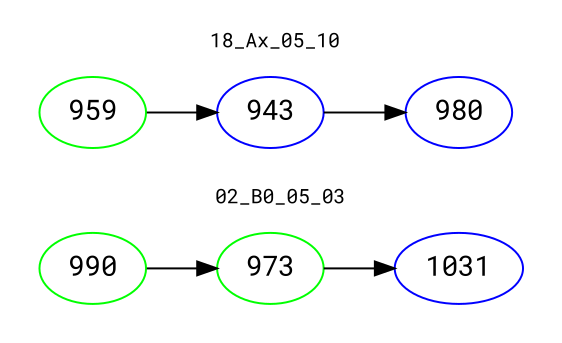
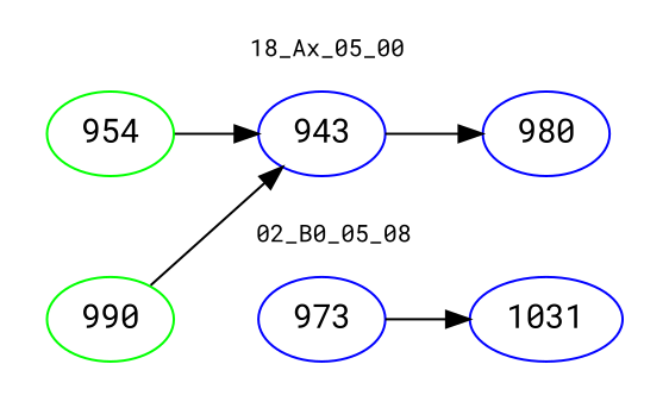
  digraph {
    fontname="Roboto Mono"
    rankdir=LR
    node [color=green fontname="Roboto Mono"]
    edge [color=black fontname="Roboto Mono"]
-   n1 [label=959]
+   n1 [label=954]
    n2 [color=blue label=943]
    n3 [color=blue label=980]
    n4 [label=990]
-   n5 [label=973]
+   n5 [color=blue label=973]
    n6 [color=blue label=1031]
    subgraph cluster_1 {
      color=white
      fontsize=10
-     label="18_Ax_05_10"
+     label="18_Ax_05_00"
      n1
      n2
      n3
    }
    subgraph cluster_2 {
      color=white
      fontsize=10
-     label="02_B0_05_03"
+     label="02_B0_05_08"
      n4
      n5
      n6
    }
    n1 -> n2
    n2 -> n3
-   n4 -> n5
+   n4 -> n2
    n5 -> n6
  }
